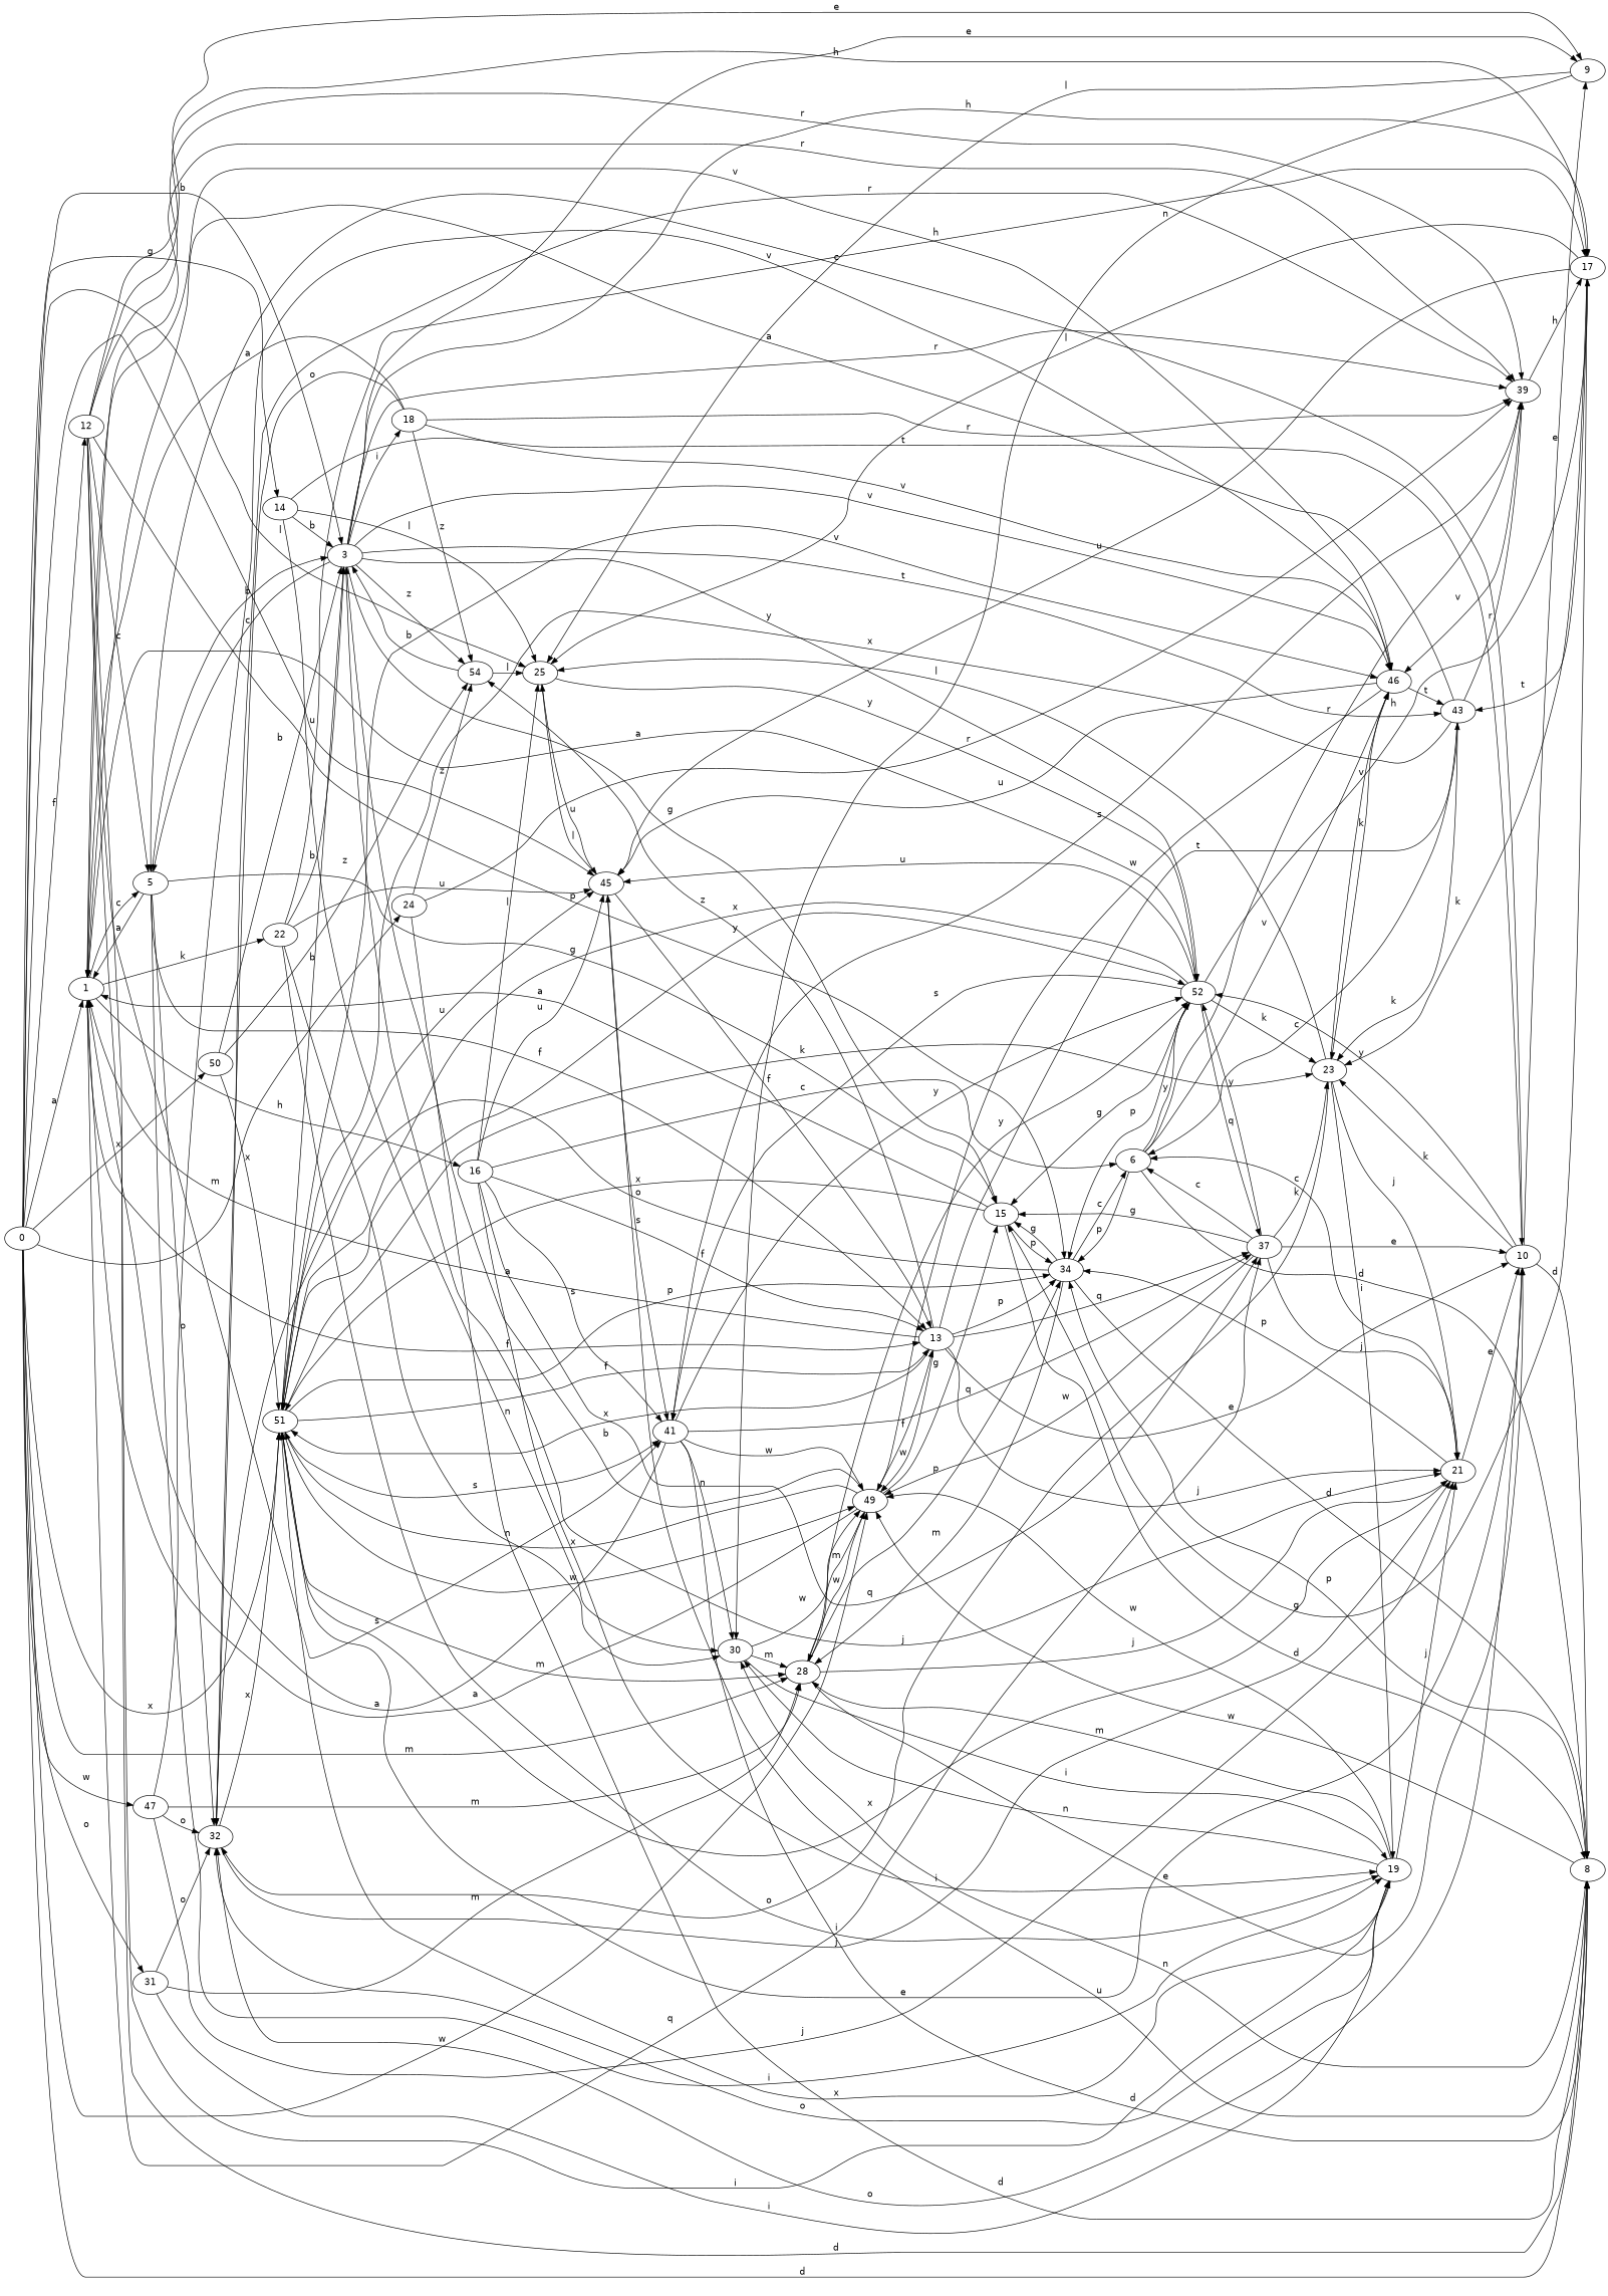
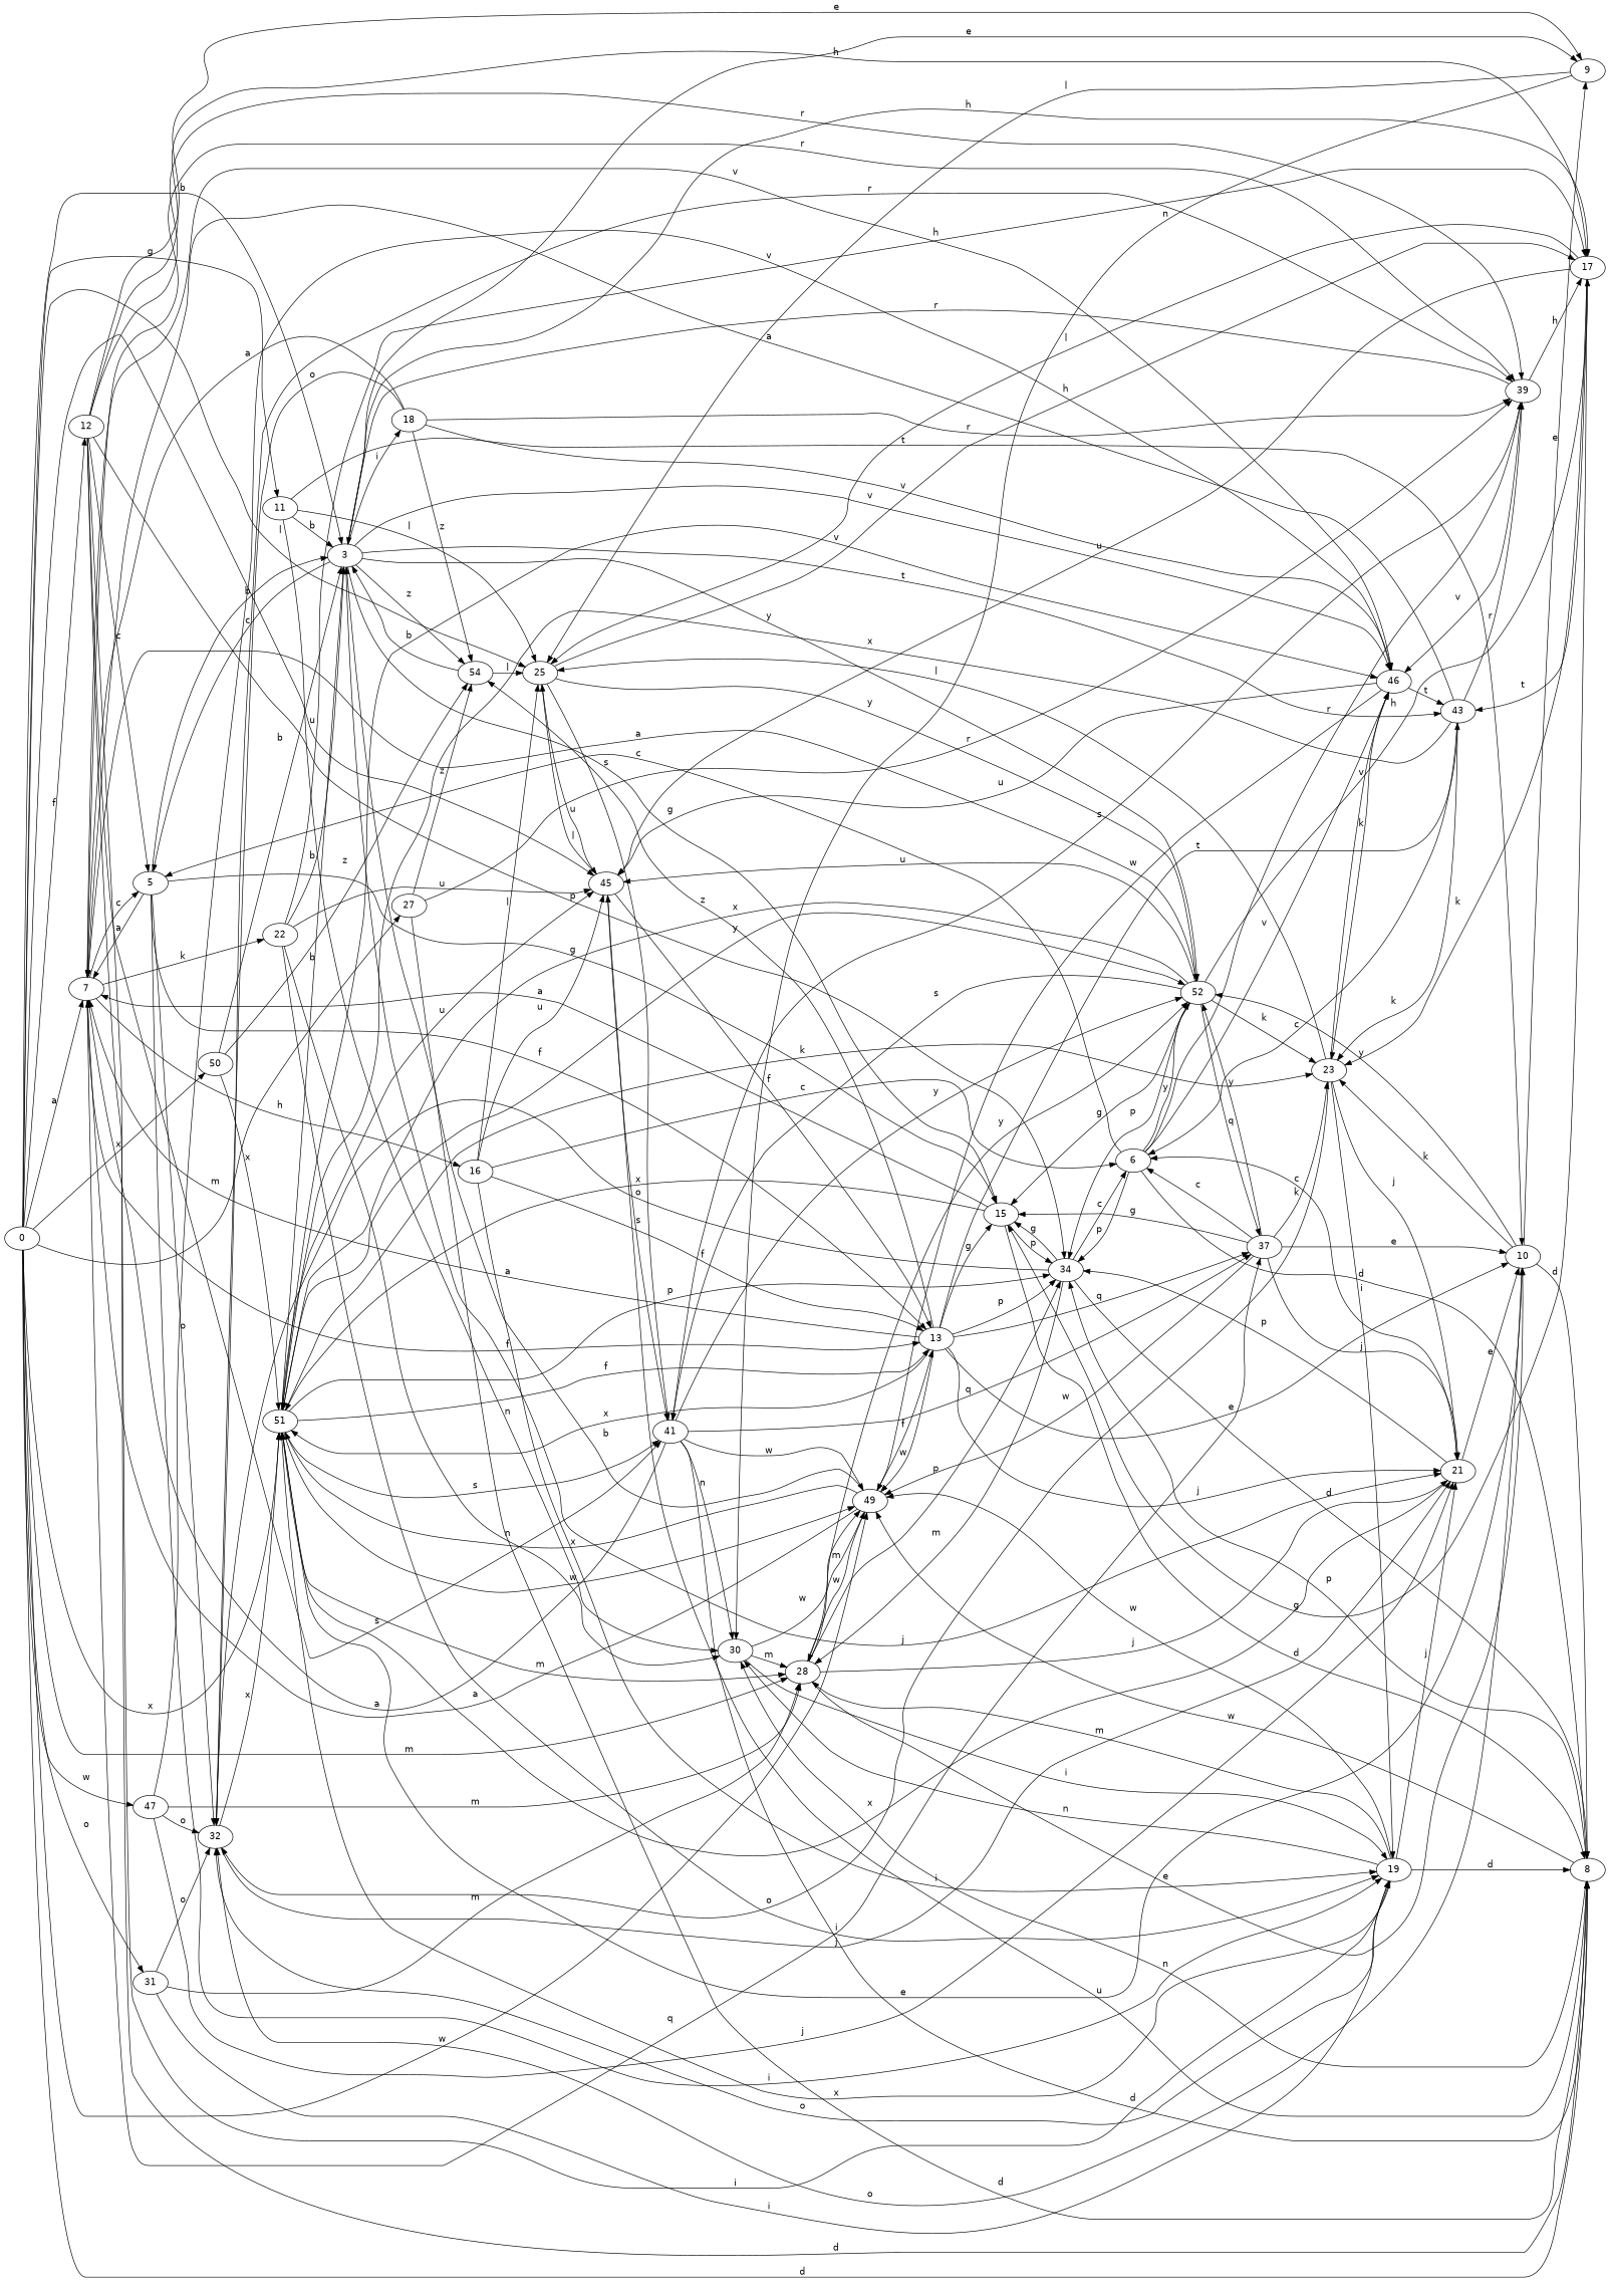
  strict digraph {
    fontname="DejaVu Sans"
    rankdir=LR
    node [fontname="DejaVu Sans"]
    edge [fontname="DejaVu Sans"]
    0
-   1
+   1 [label=7]
    3
    8
    12
-   14
+   14 [label=11]
    25
-   27 [label=24]
+   27
    28
    31
    45
    47
    49
    50
    51
    5
    13
    16
    22
    37
    39
    46
    9
    15
    17
    18
    21
    43
    52
    54
    34
    30
    19
    41
    10
    32
    23
    6
    0 -> 1 [label=a]
    0 -> 3 [label=b]
    0 -> 8 [label=d]
    0 -> 12 [label=f]
    0 -> 14 [label=g]
    0 -> 25 [label=l]
    0 -> 27 [label=m]
    0 -> 28 [label=m]
    0 -> 31 [label=o]
    0 -> 45 [label=u]
    0 -> 47 [label=w]
    0 -> 49 [label=w]
    0 -> 50 [label=x]
    0 -> 51 [label=x]
    1 -> 5 [label=c]
    1 -> 13 [label=f]
    1 -> 16 [label=h]
    1 -> 22 [label=k]
    1 -> 37 [label=q]
    1 -> 39 [label=r]
    1 -> 46 [label=v]
    3 -> 5 [label=c]
-   3 -> 39 [label=r]
+   39 -> 3 [label=r]
    3 -> 46 [label=v]
    3 -> 9 [label=e]
    3 -> 15 [label=g]
    3 -> 17 [label=h]
    3 -> 18 [label=i]
    3 -> 21 [label=j]
    3 -> 43 [label=t]
    3 -> 52 [label=y]
    3 -> 54 [label=z]
    8 -> 45 [label=u]
    8 -> 49 [label=w]
    8 -> 34 [label=p]
    8 -> 30 [label=n]
    12 -> 8 [label=d]
    12 -> 5 [label=c]
    12 -> 39 [label=r]
    12 -> 9 [label=e]
    12 -> 17 [label=h]
    12 -> 34 [label=p]
    12 -> 19 [label=i]
    12 -> 41 [label=s]
    14 -> 3 [label=b]
    14 -> 25 [label=l]
    14 -> 30 [label=n]
    14 -> 10 [label=t]
    25 -> 45 [label=u]
+   25 -> 17 [label=h]
    25 -> 52 [label=y]
    27 -> 8 [label=d]
    27 -> 39 [label=r]
    27 -> 54 [label=z]
    28 -> 49 [label=w]
    28 -> 21 [label=j]
    28 -> 52 [label=y]
    28 -> 34 [label=p]
    28 -> 10 [label=e]
    31 -> 28 [label=m]
    31 -> 19 [label=i]
    31 -> 32 [label=o]
    45 -> 25 [label=l]
    45 -> 13 [label=f]
    45 -> 41 [label=s]
    47 -> 28 [label=m]
    47 -> 46 [label=v]
    47 -> 21 [label=j]
    47 -> 32 [label=o]
    49 -> 1 [label=a]
    49 -> 3 [label=b]
    49 -> 28 [label=m]
    49 -> 51 [label=x]
    49 -> 13 [label=f]
    50 -> 3 [label=b]
    50 -> 51 [label=x]
    50 -> 54 [label=z]
    51 -> 3 [label=b]
    51 -> 28 [label=m]
    51 -> 45 [label=u]
    51 -> 49 [label=w]
    51 -> 13 [label=f]
    51 -> 46 [label=v]
    51 -> 52 [label=y]
    51 -> 34 [label=p]
    51 -> 41 [label=s]
    51 -> 10 [label=e]
    51 -> 23 [label=k]
    5 -> 1 [label=a]
    5 -> 3 [label=b]
    5 -> 13 [label=f]
    5 -> 15 [label=g]
    5 -> 19 [label=i]
    5 -> 32 [label=o]
    13 -> 1 [label=a]
    13 -> 49 [label=w]
    13 -> 51 [label=x]
    13 -> 37 [label=q]
-   49 -> 15 [label=g]
+   13 -> 15 [label=g]
    13 -> 21 [label=j]
    13 -> 43 [label=t]
    13 -> 54 [label=z]
    13 -> 34 [label=p]
    13 -> 10 [label=e]
    16 -> 25 [label=l]
    16 -> 45 [label=u]
    16 -> 13 [label=f]
-   16 -> 37 [label=q]
    16 -> 19 [label=i]
-   16 -> 41 [label=s]
+   25 -> 41 [label=s]
    16 -> 6 [label=c]
    22 -> 3 [label=b]
    22 -> 45 [label=u]
    22 -> 17 [label=h]
    22 -> 30 [label=n]
    22 -> 19 [label=i]
    37 -> 49 [label=w]
    37 -> 15 [label=g]
    37 -> 21 [label=j]
    37 -> 52 [label=y]
    37 -> 10 [label=e]
    37 -> 23 [label=k]
    37 -> 6 [label=c]
    39 -> 46 [label=v]
    39 -> 17 [label=h]
    39 -> 41 [label=s]
    46 -> 45 [label=u]
    46 -> 49 [label=w]
    46 -> 43 [label=t]
    46 -> 23 [label=k]
    9 -> 25 [label=l]
    9 -> 30 [label=n]
    15 -> 1 [label=a]
    15 -> 8 [label=d]
    15 -> 51 [label=x]
    15 -> 34 [label=p]
    17 -> 25 [label=l]
    17 -> 45 [label=u]
    17 -> 15 [label=g]
    17 -> 43 [label=t]
    17 -> 23 [label=k]
    18 -> 1 [label=a]
    18 -> 39 [label=r]
    18 -> 46 [label=v]
    18 -> 54 [label=z]
    18 -> 32 [label=o]
    21 -> 51 [label=x]
    21 -> 34 [label=p]
    21 -> 10 [label=e]
    21 -> 6 [label=c]
    43 -> 1 [label=a]
    43 -> 51 [label=x]
    43 -> 39 [label=r]
    43 -> 23 [label=k]
    43 -> 6 [label=c]
    52 -> 1 [label=a]
    52 -> 45 [label=u]
    52 -> 51 [label=x]
    52 -> 37 [label=q]
    52 -> 15 [label=g]
    52 -> 17 [label=h]
    52 -> 34 [label=p]
    52 -> 41 [label=s]
    52 -> 23 [label=k]
    54 -> 3 [label=b]
    54 -> 25 [label=l]
    34 -> 8 [label=d]
    34 -> 28 [label=m]
    34 -> 15 [label=g]
    34 -> 32 [label=o]
    34 -> 6 [label=c]
    30 -> 28 [label=m]
    30 -> 49 [label=w]
    30 -> 19 [label=i]
+   19 -> 8 [label=d]
    19 -> 28 [label=m]
    19 -> 49 [label=w]
    19 -> 51 [label=x]
    19 -> 21 [label=j]
    19 -> 30 [label=n]
    19 -> 32 [label=o]
    41 -> 1 [label=a]
    41 -> 8 [label=d]
    41 -> 49 [label=w]
    41 -> 37 [label=q]
    41 -> 52 [label=y]
    41 -> 30 [label=n]
    10 -> 8 [label=d]
    10 -> 9 [label=e]
    10 -> 52 [label=y]
    10 -> 32 [label=o]
    10 -> 23 [label=k]
    32 -> 51 [label=x]
    32 -> 39 [label=r]
    32 -> 21 [label=j]
    23 -> 25 [label=l]
    23 -> 46 [label=v]
    23 -> 21 [label=j]
    23 -> 19 [label=i]
    23 -> 32 [label=o]
    6 -> 8 [label=d]
-   10 -> 5 [label=c]
+   6 -> 5 [label=c]
    6 -> 39 [label=r]
    6 -> 46 [label=v]
    6 -> 52 [label=y]
    6 -> 34 [label=p]
  }
